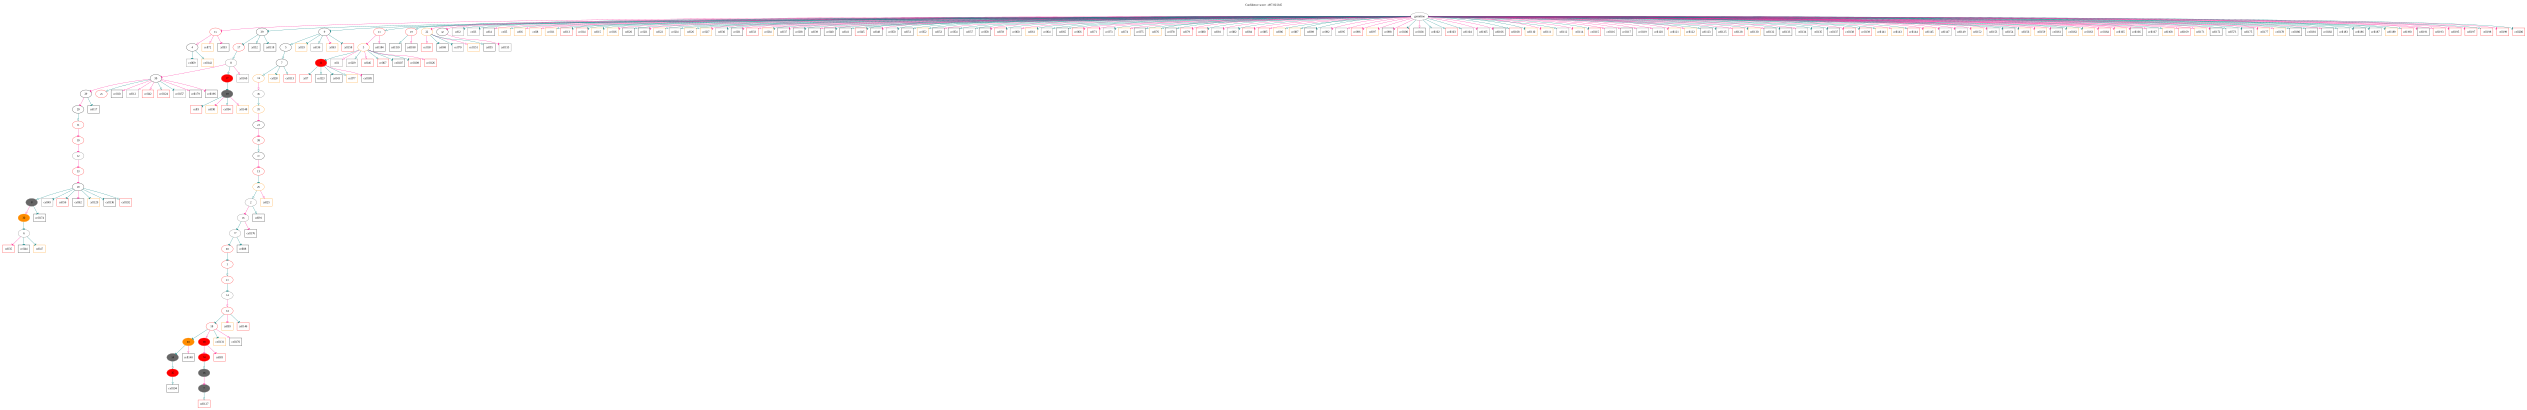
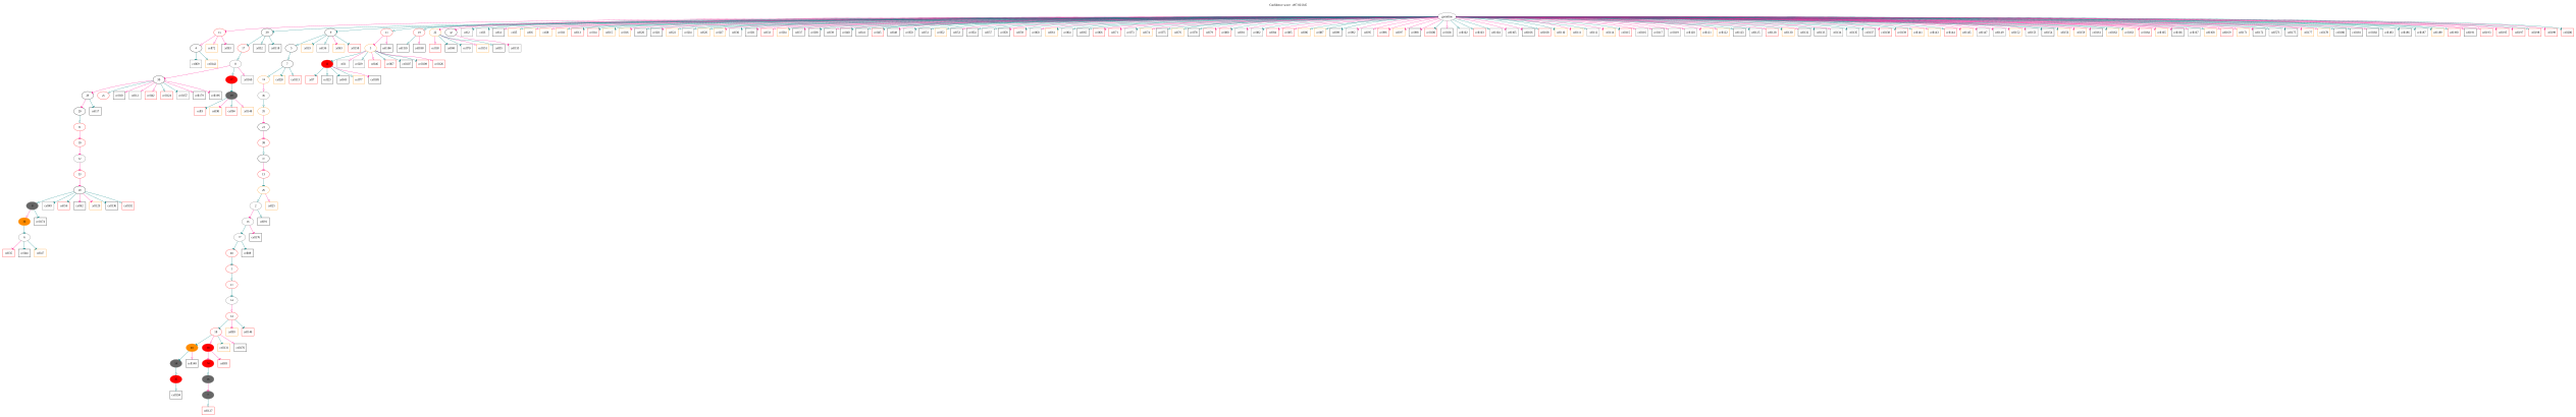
  digraph {
    fontname="Liberation Serif"
    label="Confidence score: -497.821345"
    labelloc=t
    node [color=black fontname="Liberation Serif" shape=box]
    edge [arrowhead=tee color=teal fontname="Liberation Serif"]
    n1 [color=red label=15 shape=""]
    n2 [label=4 shape=""]
    cell72 [color=darkorange]
    cell93
    cell69 [color=gray40]
    cell142 [color=darkorange]
    n7 [color=darkorange label=30 style=filled shape=""]
    n8 [color=gray40 label=6 shape=""]
    cell35 [color=red]
    cell44
    cell47 [color=darkorange]
    n12 [color=gray40 label=8 style=filled shape=""]
    cell174
    n14 [label=28 shape=""]
    cell49 [color=gray40]
    cell56 [color=red]
    cell62
    cell129 [color=darkorange]
    cell136
    cell192 [color=red]
    n21 [color=red label=33 shape=""]
    n22 [color=gray40 label=12 shape=""]
    n23 [color=red label=10 shape=""]
    n24 [color=red label=31 shape=""]
    n25 [label=20 shape=""]
    n26 [label=29 shape=""]
    cell17
    n28 [label=30 shape=""]
    n29 [color=red label=25 shape=""]
    cell10
    cell12 [color=gray40]
    cell42 [color=red]
    cell124 [color=red]
    cell157 [color=gray40]
    cell179
    cell196
    n37 [color=red label=17 style=filled shape=""]
    n38 [color=gray40 label=39 style=filled shape=""]
    cell9 [color=red]
    cell90 [color=darkorange]
    cell94 [color=red]
    cell148 [color=darkorange]
    n43 [color=gray40 label=8 shape=""]
    cell160 [color=gray40]
    n45 [color=red label=17 shape=""]
    n46 [label=39 shape=""]
    cell32
    cell118
    n49 [color=gray40 label=14 style=filled shape=""]
    n50 [color=red label=35 style=filled shape=""]
    cell194
    n52 [color=darkorange label=40 style=filled shape=""]
    cell140
    n54 [color=gray40 label=26 style=filled shape=""]
    n55 [color=gray40 label=7 style=filled shape=""]
    cell127 [color=red]
    n57 [color=red label=24 style=filled shape=""]
    n58 [color=red label=38 style=filled shape=""]
    cell83 [color=red]
    n60 [color=red label=18 shape=""]
    cell131 [color=darkorange]
    cell170
    n63 [color=red label=34 shape=""]
    cell99 [color=darkorange]
    cell146 [color=red]
    n66 [color=gray40 label=14 shape=""]
    n67 [color=red label=21 shape=""]
    n68 [color=red label=1 shape=""]
    n69 [color=red label=40 shape=""]
    n70 [color=gray40 label=27 shape=""]
    cell88
    n72 [color=gray40 label=16 shape=""]
    cell176
    n74 [color=gray40 label=2 shape=""]
    cell91
    n76 [color=darkorange label=26 shape=""]
    cell25 [color=darkorange]
    n78 [color=red label=13 shape=""]
    n79 [label=37 shape=""]
    n80 [color=red label=38 shape=""]
    n81 [label=23 shape=""]
    n82 [color=darkorange label=35 shape=""]
    n83 [color=gray40 label=36 shape=""]
    n84 [color=darkorange label=24 shape=""]
    n85 [label=7 shape=""]
    cell28 [color=darkorange]
    cell113 [color=red]
    n88 [label=5 shape=""]
    n89 [label=9 shape=""]
    cell19 [color=darkorange]
    cell36 [color=gray40]
    cell63 [color=darkorange]
    cell158 [color=red]
    n94 [color=darkorange label=3 shape=""]
    n95 [color=red label=11 style=filled shape=""]
    cell1 [color=gray40]
    cell29 [color=gray40]
    cell46 [color=red]
    cell67 [color=red]
    cell107
    cell109 [color=red]
    cell126 [color=red]
    cell7 [color=red]
    cell23
    cell43
    cell77 [color=darkorange]
    cell185
    n108 [color=red label=11 shape=""]
    cell184
    n110 [color=gray40 label=germline shape=""]
    n111 [color=red label=19 shape=""]
    n112 [color=darkorange label=22 shape=""]
    n113 [label=32 shape=""]
    cell2 [color=gray40]
    cell3 [color=gray40]
    cell4
    cell5 [color=darkorange]
    cell6 [color=darkorange]
    cell8 [color=darkorange]
    cell11 [color=darkorange]
    cell13 [color=red]
    cell14 [color=red]
    cell15 [color=darkorange]
    cell16 [color=darkorange]
    cell20
    cell21
    cell22 [color=darkorange]
    cell24 [color=gray40]
    cell26 [color=darkorange]
    cell27 [color=darkorange]
    cell30 [color=gray40]
    cell31
    cell33 [color=red]
    cell34 [color=darkorange]
    cell37
    cell38
    cell39
    cell40
    cell41
    cell45 [color=red]
    cell48
    cell50 [color=gray40]
    cell51
    cell52 [color=darkorange]
    cell53
    cell54
    cell57 [color=gray40]
    cell58
    cell59 [color=red]
    cell60 [color=gray40]
    cell61 [color=darkorange]
    cell64 [color=gray40]
    cell65
    cell66 [color=red]
    cell71 [color=red]
    cell73 [color=gray40]
    cell74 [color=darkorange]
    cell75
    cell76 [color=darkorange]
    cell78
    cell79 [color=red]
    cell80 [color=red]
    cell81 [color=gray40]
    cell82 [color=gray40]
    cell84 [color=red]
    cell85 [color=red]
    cell86 [color=darkorange]
    cell87 [color=darkorange]
    cell89
    cell92 [color=gray40]
    cell95 [color=gray40]
    cell96 [color=red]
    cell97 [color=darkorange]
    cell98
    cell100 [color=red]
    cell101
    cell102 [color=gray40]
    cell103 [color=red]
    cell104 [color=gray40]
    cell105 [color=gray40]
    cell106
    cell108 [color=red]
    cell110 [color=darkorange]
    cell111 [color=darkorange]
    cell112 [color=gray40]
    cell114 [color=darkorange]
    cell115 [color=red]
    cell116 [color=gray40]
    cell117
    cell119 [color=gray40]
    cell120 [color=gray40]
    cell121 [color=darkorange]
    cell122 [color=darkorange]
    cell123
    cell125 [color=gray40]
    cell128 [color=red]
    cell130 [color=darkorange]
    cell132
    cell133
    cell134 [color=gray40]
    cell135 [color=gray40]
    cell137
    cell138 [color=red]
    cell139 [color=red]
    cell141 [color=darkorange]
    cell143 [color=darkorange]
    cell144 [color=red]
    cell145 [color=darkorange]
    cell147 [color=gray40]
    cell149 [color=gray40]
    cell152 [color=darkorange]
    cell153 [color=gray40]
    cell154
    cell156 [color=darkorange]
    cell159 [color=darkorange]
    cell161
    cell162 [color=darkorange]
    cell163 [color=darkorange]
    cell164 [color=red]
    cell165 [color=darkorange]
    cell166
    cell167 [color=gray40]
    cell168 [color=darkorange]
    cell169 [color=red]
    cell171 [color=darkorange]
    cell172
    n227 [color=gray40 label=cell573]
    cell175
    cell177 [color=darkorange]
    cell178 [color=darkorange]
    cell180
    cell181
    cell182
    cell183 [color=gray40]
    cell186
    cell187 [color=gray40]
    cell189 [color=darkorange]
    cell190 [color=red]
    cell191
    cell193 [color=red]
    cell195 [color=red]
    cell197 [color=red]
    cell198 [color=red]
    cell199 [color=red]
    cell200 [color=red]
    cell150
    cell188
    cell18 [color=red]
    cell68
    cell70 [color=gray40]
    cell151 [color=darkorange]
    cell55
    cell155 [color=gray40]
    n1 -> n2 [arrowhead=onormal color=deeppink]
    n1 -> cell72 [arrowhead=onormal color=deeppink]
    n1 -> cell93 [color=deeppink]
    n2 -> cell69
    n2 -> cell142 [arrowhead=onormal]
    n7 -> n8
    n8 -> cell35 [color=deeppink]
    n8 -> cell44
    n8 -> cell47
    n12 -> n7 [arrowhead=onormal color=deeppink]
    n12 -> cell174
    n14 -> n12 [arrowhead=onormal]
    n14 -> cell49
    n14 -> cell56
    n14 -> cell62 [color=deeppink]
-   n14 -> cell129
+   n14 -> cell129 [color=deeppink]
    n14 -> cell136
    n14 -> cell192 [arrowhead=onormal]
    n21 -> n14 [color=deeppink]
    n22 -> n21 [color=deeppink]
    n23 -> n22 [color=deeppink]
    n24 -> n23 [color=deeppink]
    n25 -> n24 [arrowhead=onormal]
    n26 -> n25 [color=deeppink]
    n26 -> cell17
    n28 -> n26 [color=deeppink]
    n28 -> n29 [arrowhead=onormal]
    n28 -> cell10 [arrowhead=onormal color=deeppink]
    n28 -> cell12 [arrowhead=onormal color=deeppink]
    n28 -> cell42 [arrowhead=onormal color=deeppink]
    n28 -> cell124 [arrowhead=onormal]
    n28 -> cell157
    n28 -> cell179 [arrowhead=onormal color=deeppink]
    n28 -> cell196 [color=deeppink]
    n37 -> n38
    n38 -> cell9
    n38 -> cell90 [color=deeppink]
    n38 -> cell94 [arrowhead=onormal]
    n38 -> cell148 [arrowhead=onormal color=deeppink]
    n43 -> n28 [color=deeppink]
    n43 -> n37 [arrowhead=onormal]
    n43 -> cell160 [arrowhead=onormal color=deeppink]
    n45 -> n43 [arrowhead=onormal]
    n46 -> n45
    n46 -> cell32 [arrowhead=onormal]
    n46 -> cell118
    n49 -> n50 [arrowhead=onormal]
    n50 -> cell194 [arrowhead=onormal]
    n52 -> n49
    n52 -> cell140 [arrowhead=onormal color=deeppink]
    n54 -> n55 [color=deeppink]
    n55 -> cell127 [arrowhead=onormal]
    n57 -> n54 [arrowhead=onormal]
    n58 -> n57 [color=deeppink]
    n58 -> cell83 [color=deeppink]
    n60 -> n52
    n60 -> n58 [arrowhead=onormal color=deeppink]
    n60 -> cell131
    n60 -> cell170 [arrowhead=onormal color=deeppink]
    n63 -> n60
    n63 -> cell99 [color=deeppink]
    n63 -> cell146
    n66 -> n63 [arrowhead=onormal color=deeppink]
    n67 -> n66
    n68 -> n67 [arrowhead=onormal]
    n69 -> n68
    n70 -> n69
    n70 -> cell88
    n72 -> n70
    n72 -> cell176 [color=deeppink]
    n74 -> n72 [color=deeppink]
    n74 -> cell91 [arrowhead=onormal]
    n76 -> n74 [arrowhead=onormal]
    n76 -> cell25 [arrowhead=onormal color=deeppink]
    n78 -> n76
    n79 -> n78 [color=deeppink]
    n80 -> n79 [arrowhead=onormal]
    n81 -> n80 [color=deeppink]
    n82 -> n81 [color=deeppink]
    n83 -> n82 [arrowhead=onormal]
    n84 -> n83 [arrowhead=onormal color=deeppink]
    n85 -> n84 [arrowhead=onormal]
    n85 -> cell28
    n85 -> cell113 [arrowhead=onormal]
    n88 -> n85 [arrowhead=onormal]
    n89 -> n88 [arrowhead=onormal]
    n89 -> cell19
    n89 -> cell36 [arrowhead=onormal]
    n89 -> cell63 [color=deeppink]
    n89 -> cell158
    n94 -> n95
    n94 -> cell1 [arrowhead=onormal color=deeppink]
    n94 -> cell29 [arrowhead=onormal]
    n94 -> cell46 [arrowhead=onormal color=deeppink]
    n94 -> cell67 [arrowhead=onormal]
    n94 -> cell107
    n94 -> cell109
    n94 -> cell126 [arrowhead=onormal color=deeppink]
    n95 -> cell7
    n95 -> cell23 [arrowhead=onormal]
    n95 -> cell43
    n95 -> cell77 [arrowhead=onormal]
    n95 -> cell185 [color=deeppink]
    n108 -> n94 [color=deeppink]
    n108 -> cell184 [arrowhead=onormal color=deeppink]
    n110 -> n1 [color=deeppink]
    n110 -> n46
    n110 -> n89
    n110 -> n108 [arrowhead=onormal]
    n110 -> n111 [arrowhead=onormal]
    n110 -> n112 [color=deeppink]
    n110 -> n113 [color=deeppink]
    n110 -> cell2
    n110 -> cell3
    n110 -> cell4 [arrowhead=onormal color=deeppink]
    n110 -> cell5 [arrowhead=onormal]
    n110 -> cell6 [arrowhead=onormal color=deeppink]
    n110 -> cell8 [arrowhead=onormal color=deeppink]
    n110 -> cell11 [arrowhead=onormal]
    n110 -> cell13
    n110 -> cell14
    n110 -> cell15
    n110 -> cell16 [color=deeppink]
    n110 -> cell20 [arrowhead=onormal]
    n110 -> cell21 [color=deeppink]
    n110 -> cell22 [arrowhead=onormal]
    n110 -> cell24 [arrowhead=onormal]
    n110 -> cell26 [arrowhead=onormal]
    n110 -> cell27 [color=deeppink]
    n110 -> cell30
    n110 -> cell31 [color=deeppink]
    n110 -> cell33 [arrowhead=onormal color=deeppink]
    n110 -> cell34
    n110 -> cell37 [color=deeppink]
    n110 -> cell38
    n110 -> cell39 [arrowhead=onormal color=deeppink]
    n110 -> cell40
    n110 -> cell41 [arrowhead=onormal]
    n110 -> cell45
    n110 -> cell48 [color=deeppink]
    n110 -> cell50
    n110 -> cell51 [arrowhead=onormal]
    n110 -> cell52 [arrowhead=onormal]
    n110 -> cell53 [arrowhead=onormal color=deeppink]
    n110 -> cell54 [arrowhead=onormal]
    n110 -> cell57 [arrowhead=onormal]
    n110 -> cell58 [color=deeppink]
    n110 -> cell59
    n110 -> cell60 [arrowhead=onormal color=deeppink]
    n110 -> cell61
    n110 -> cell64 [arrowhead=onormal]
    n110 -> cell65 [arrowhead=onormal]
    n110 -> cell66 [color=deeppink]
    n110 -> cell71 [color=deeppink]
    n110 -> cell73
    n110 -> cell74 [arrowhead=onormal color=deeppink]
    n110 -> cell75 [arrowhead=onormal]
    n110 -> cell76 [arrowhead=onormal]
    n110 -> cell78 [arrowhead=onormal]
    n110 -> cell79 [color=deeppink]
    n110 -> cell80
    n110 -> cell81 [color=deeppink]
    n110 -> cell82
    n110 -> cell84 [color=deeppink]
    n110 -> cell85 [arrowhead=onormal color=deeppink]
    n110 -> cell86 [arrowhead=onormal]
    n110 -> cell87 [arrowhead=onormal]
    n110 -> cell89
    n110 -> cell92 [color=deeppink]
    n110 -> cell95 [arrowhead=onormal color=deeppink]
    n110 -> cell96 [color=deeppink]
    n110 -> cell97 [color=deeppink]
    n110 -> cell98 [color=deeppink]
    n110 -> cell100
    n110 -> cell101 [arrowhead=onormal color=deeppink]
    n110 -> cell102 [arrowhead=onormal]
    n110 -> cell103 [arrowhead=onormal]
    n110 -> cell104 [arrowhead=onormal]
    n110 -> cell105 [color=deeppink]
    n110 -> cell106 [color=deeppink]
    n110 -> cell108 [arrowhead=onormal]
    n110 -> cell110
    n110 -> cell111 [color=deeppink]
    n110 -> cell112 [arrowhead=onormal]
    n110 -> cell114 [color=deeppink]
    n110 -> cell115
    n110 -> cell116 [arrowhead=onormal color=deeppink]
    n110 -> cell117 [arrowhead=onormal color=deeppink]
    n110 -> cell119 [arrowhead=onormal color=deeppink]
    n110 -> cell120 [arrowhead=onormal color=deeppink]
    n110 -> cell121 [color=deeppink]
    n110 -> cell122 [arrowhead=onormal color=deeppink]
    n110 -> cell123 [arrowhead=onormal]
    n110 -> cell125
    n110 -> cell128 [arrowhead=onormal color=deeppink]
    n110 -> cell130
    n110 -> cell132 [arrowhead=onormal color=deeppink]
    n110 -> cell133
    n110 -> cell134 [arrowhead=onormal color=deeppink]
    n110 -> cell135
    n110 -> cell137
    n110 -> cell138 [color=deeppink]
    n110 -> cell139
    n110 -> cell141 [arrowhead=onormal]
    n110 -> cell143 [arrowhead=onormal color=deeppink]
    n110 -> cell144 [arrowhead=onormal]
    n110 -> cell145 [color=deeppink]
    n110 -> cell147 [color=deeppink]
    n110 -> cell149 [color=deeppink]
    n110 -> cell152 [color=deeppink]
    n110 -> cell153 [color=deeppink]
    n110 -> cell154
    n110 -> cell156
    n110 -> cell159 [color=deeppink]
    n110 -> cell161 [color=deeppink]
    n110 -> cell162
    n110 -> cell163
    n110 -> cell164 [color=deeppink]
    n110 -> cell165 [color=deeppink]
    n110 -> cell166 [color=deeppink]
    n110 -> cell167 [arrowhead=onormal color=deeppink]
    n110 -> cell168 [arrowhead=onormal]
    n110 -> cell169 [arrowhead=onormal color=deeppink]
    n110 -> cell171 [arrowhead=onormal color=deeppink]
    n110 -> cell172 [color=deeppink]
    n110 -> n227 [arrowhead=onormal]
    n110 -> cell175
    n110 -> cell177 [color=deeppink]
    n110 -> cell178 [arrowhead=onormal color=deeppink]
    n110 -> cell180 [arrowhead=onormal]
    n110 -> cell181 [arrowhead=onormal]
    n110 -> cell182 [arrowhead=onormal color=deeppink]
    n110 -> cell183 [arrowhead=onormal]
    n110 -> cell186
    n110 -> cell187
    n110 -> cell189
    n110 -> cell190 [arrowhead=onormal]
-   n110 -> cell191 [color=deeppink]
+   n110 -> cell191 [arrowhead=onormal color=deeppink]
    n110 -> cell193 [arrowhead=onormal color=deeppink]
    n110 -> cell195 [color=deeppink]
    n110 -> cell197 [color=deeppink]
    n110 -> cell198 [arrowhead=onormal]
    n110 -> cell199 [color=deeppink]
    n110 -> cell200
    n111 -> cell150 [arrowhead=onormal]
    n111 -> cell188 [arrowhead=onormal color=deeppink]
    n112 -> cell18 [arrowhead=onormal color=deeppink]
    n112 -> cell68
    n112 -> cell70
    n112 -> cell151 [arrowhead=onormal color=deeppink]
    n112 -> cell55 [arrowhead=onormal]
    n113 -> cell155 [color=deeppink]
  }
